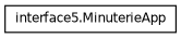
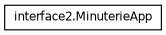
  digraph {
    rankdir=LR
-   n1 [color=black fillcolor=white fontname=Helvetica fontsize=10 height=0.2 label="interface5.MinuterieApp" shape=record style=filled width=0.4]
+   n1 [color=black fillcolor=white fontname=Helvetica fontsize=10 height=0.2 label="interface2.MinuterieApp" shape=record style=filled width=0.4]
  }
